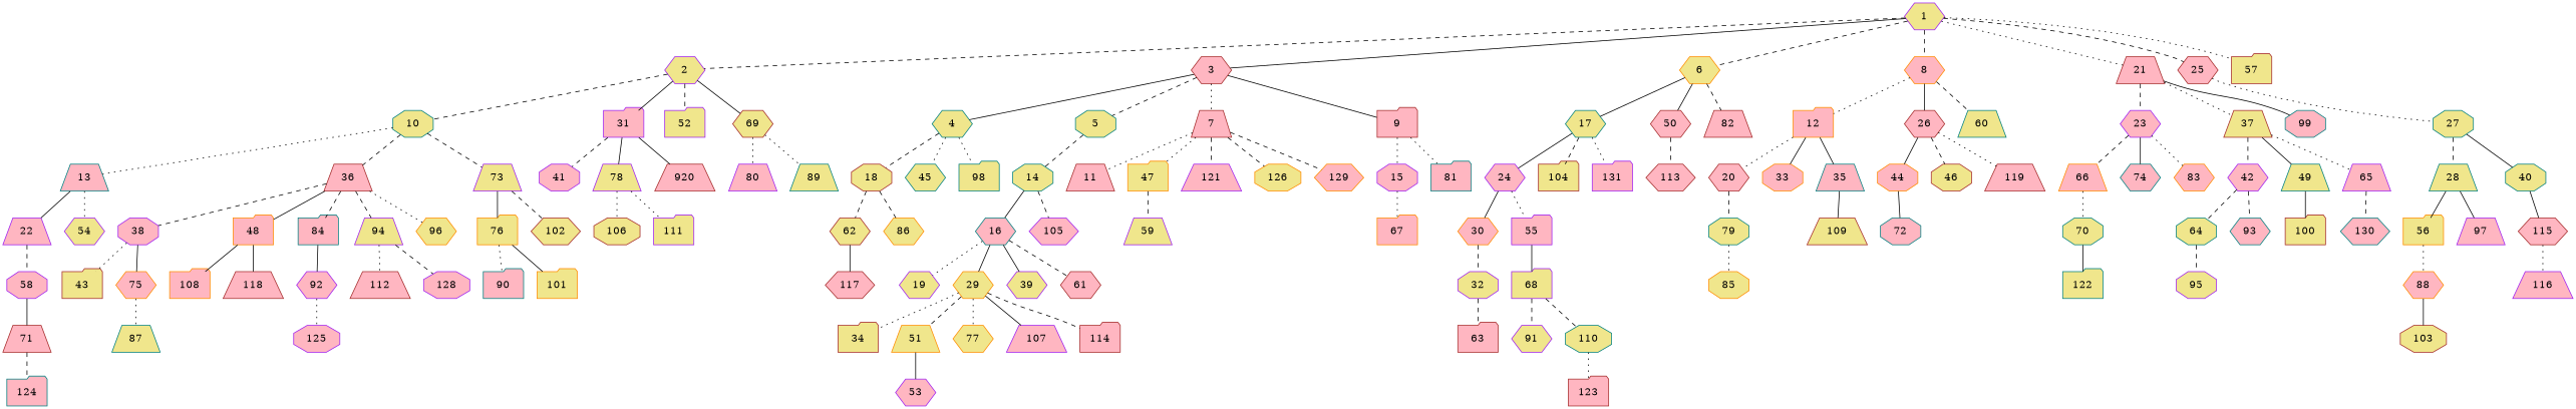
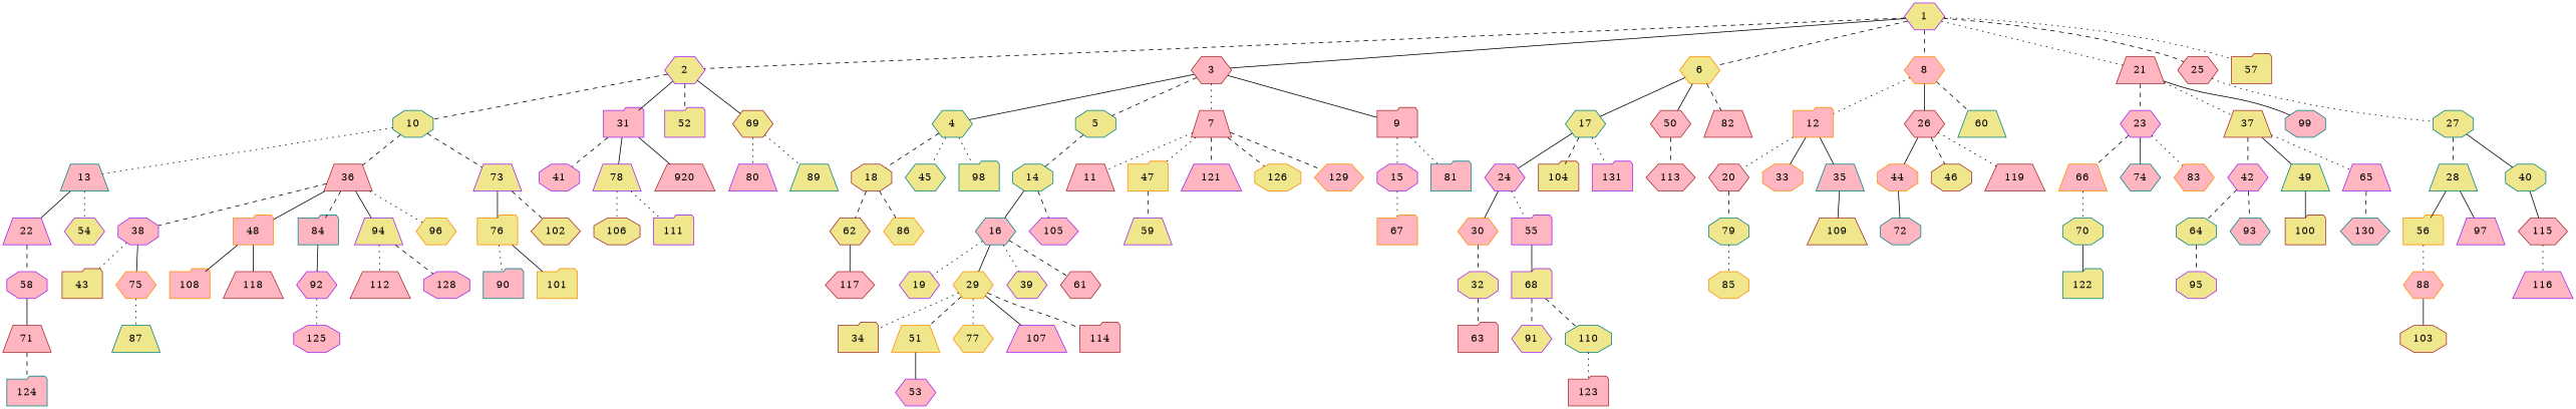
  graph {
    node [color=purple fillcolor=lightpink shape=hexagon style=filled]
    edge [style=dashed]
    1 [fillcolor=khaki]
    2 [fillcolor=khaki]
    3 [color=brown]
    6 [color=darkorange fillcolor=khaki]
    8 [color=darkorange]
    21 [color=brown shape=trapezium]
    25 [color=brown]
    57 [color=brown fillcolor=khaki shape=folder]
    10 [color=teal fillcolor=khaki shape=octagon]
    31 [shape=folder]
    52 [fillcolor=khaki shape=folder]
    69 [color=brown fillcolor=khaki]
    4 [color=teal fillcolor=khaki]
    5 [color=teal fillcolor=khaki shape=octagon]
    7 [color=brown shape=trapezium]
    9 [color=brown shape=folder]
    17 [color=teal fillcolor=khaki]
    50 [color=brown]
    82 [color=brown shape=trapezium]
    12 [color=darkorange shape=folder]
    26 [color=brown]
    60 [color=teal fillcolor=khaki shape=trapezium]
    23
    37 [color=brown fillcolor=khaki shape=trapezium]
    99 [color=teal shape=octagon]
    27 [color=teal fillcolor=khaki shape=octagon]
    13 [color=teal shape=trapezium]
    36 [color=brown shape=trapezium]
    73 [fillcolor=khaki shape=trapezium]
    41 [shape=octagon]
    78 [fillcolor=khaki shape=trapezium]
    n32 [color=brown label=920 shape=trapezium]
    80 [shape=trapezium]
    89 [color=teal fillcolor=khaki shape=trapezium]
    18 [color=brown fillcolor=khaki shape=octagon]
    45 [color=teal fillcolor=khaki]
    98 [color=teal fillcolor=khaki shape=folder]
    14 [color=teal fillcolor=khaki shape=octagon]
    11 [color=brown shape=trapezium]
    47 [color=darkorange fillcolor=khaki shape=folder]
    121 [shape=trapezium]
    126 [color=darkorange fillcolor=khaki shape=octagon]
    129 [color=darkorange]
    15 [shape=octagon]
    81 [color=teal shape=folder]
    62 [color=brown fillcolor=khaki]
    86 [color=darkorange fillcolor=khaki]
    16 [color=teal]
    105
    24
    104 [color=brown fillcolor=khaki shape=folder]
    131 [shape=folder]
    113 [color=brown]
    59 [fillcolor=khaki shape=trapezium]
    20 [color=brown]
    33 [color=darkorange shape=octagon]
    35 [color=teal shape=trapezium]
    44 [color=darkorange shape=octagon]
    46 [color=brown fillcolor=khaki shape=octagon]
    119 [color=brown shape=trapezium]
    67 [color=darkorange shape=folder]
    22 [shape=trapezium]
    54 [fillcolor=khaki]
    38 [shape=octagon]
    48 [color=darkorange shape=folder]
    84 [color=teal shape=folder]
    94 [fillcolor=khaki shape=trapezium]
    96 [color=darkorange fillcolor=khaki]
    76 [color=darkorange fillcolor=khaki shape=folder]
    102 [color=brown fillcolor=khaki]
    79 [color=teal fillcolor=khaki shape=octagon]
    109 [color=brown fillcolor=khaki shape=trapezium]
    58 [shape=octagon]
    19 [fillcolor=khaki]
    29 [color=darkorange fillcolor=khaki]
    39 [fillcolor=khaki]
    61 [color=brown]
    34 [color=brown fillcolor=khaki shape=folder]
    51 [color=darkorange fillcolor=khaki shape=trapezium]
    77 [color=darkorange fillcolor=khaki]
    107 [shape=trapezium]
    114 [color=brown shape=folder]
    30 [color=darkorange]
    55 [shape=folder]
    117 [color=brown]
    85 [color=darkorange fillcolor=khaki shape=octagon]
    66 [color=darkorange shape=trapezium]
    74 [color=teal]
    83 [color=darkorange]
    42
    49 [color=teal fillcolor=khaki shape=trapezium]
    65 [shape=trapezium]
    71 [color=brown shape=trapezium]
    70 [color=teal fillcolor=khaki shape=octagon]
    32 [fillcolor=khaki shape=octagon]
    68 [fillcolor=khaki shape=folder]
    28 [color=teal fillcolor=khaki shape=trapezium]
    40 [color=teal fillcolor=khaki shape=octagon]
    72 [color=teal shape=octagon]
    56 [color=darkorange fillcolor=khaki shape=folder]
    97 [shape=trapezium]
    115 [color=brown]
    88 [color=darkorange]
    53
    63 [color=brown shape=folder]
    106 [color=brown fillcolor=khaki shape=octagon]
    111 [fillcolor=khaki shape=folder]
    43 [color=brown fillcolor=khaki shape=folder]
    75 [color=darkorange]
    108 [color=darkorange shape=folder]
    118 [color=brown shape=trapezium]
    92
    112 [color=brown shape=trapezium]
    128 [shape=octagon]
    64 [color=teal fillcolor=khaki shape=octagon]
    93 [color=teal]
    100 [color=brown fillcolor=khaki shape=folder]
    130 [color=teal]
    87 [color=teal fillcolor=khaki shape=trapezium]
    116 [shape=trapezium]
    95 [fillcolor=khaki shape=octagon]
    91 [fillcolor=khaki]
    110 [color=teal fillcolor=khaki shape=octagon]
    103 [color=brown fillcolor=khaki shape=octagon]
    124 [color=teal shape=folder]
    122 [color=teal fillcolor=khaki shape=folder]
    123 [color=brown shape=folder]
    90 [color=teal shape=folder]
    101 [color=darkorange fillcolor=khaki shape=folder]
    125 [shape=octagon]
    1 -- 2
    1 -- 3 [style=solid]
    1 -- 6
    1 -- 8
    1 -- 21 [style=dotted]
    1 -- 25
    1 -- 57 [style=dotted]
    2 -- 10
    2 -- 31 [style=solid]
    2 -- 52
    2 -- 69 [style=solid]
    3 -- 4 [style=solid]
    3 -- 5
    3 -- 7 [style=dotted]
    3 -- 9 [style=solid]
    6 -- 17 [style=solid]
    6 -- 50 [style=solid]
    6 -- 82
    8 -- 12 [style=dotted]
    8 -- 26 [style=solid]
    8 -- 60
    21 -- 23
    21 -- 37 [style=dotted]
    21 -- 99 [style=solid]
    25 -- 27 [style=dotted]
    10 -- 13 [style=dotted]
    10 -- 36
    10 -- 73
    31 -- 41
    31 -- 78 [style=solid]
    31 -- n32 [style=solid]
    69 -- 80 [style=dotted]
    69 -- 89 [style=dotted]
    4 -- 18
    4 -- 45 [style=dotted]
    4 -- 98 [style=dotted]
    5 -- 14
    7 -- 11 [style=dotted]
    7 -- 47 [style=dotted]
    7 -- 121
    7 -- 126
    7 -- 129
    9 -- 15 [style=dotted]
    9 -- 81 [style=dotted]
    17 -- 24 [style=solid]
    17 -- 104
    17 -- 131 [style=dotted]
    50 -- 113
    12 -- 20 [style=dotted]
    12 -- 33 [style=solid]
    12 -- 35 [style=solid]
    26 -- 44 [style=solid]
    26 -- 46
    26 -- 119 [style=dotted]
    23 -- 66
    23 -- 74 [style=solid]
    23 -- 83 [style=dotted]
    37 -- 42
    37 -- 49 [style=solid]
    37 -- 65 [style=dotted]
    27 -- 28
    27 -- 40 [style=solid]
    13 -- 22 [style=solid]
    13 -- 54 [style=dotted]
    36 -- 38
    36 -- 48 [style=solid]
    36 -- 84
-   36 -- 94
+   36 -- 94 [style=solid]
    36 -- 96 [style=dotted]
    73 -- 76 [style=solid]
    73 -- 102
    78 -- 106 [style=dotted]
    78 -- 111 [style=dotted]
    18 -- 62
    18 -- 86
    14 -- 16 [style=solid]
    14 -- 105
    47 -- 59
    15 -- 67 [style=dotted]
    62 -- 117 [style=solid]
    16 -- 19 [style=dotted]
    16 -- 29 [style=solid]
-   16 -- 39 [style=solid]
+   16 -- 39 [style=dotted]
    16 -- 61
    24 -- 30 [style=solid]
    24 -- 55 [style=dotted]
    20 -- 79
    35 -- 109 [style=solid]
    44 -- 72 [style=solid]
    22 -- 58
    38 -- 43 [style=dotted]
    38 -- 75 [style=solid]
    48 -- 108 [style=solid]
    48 -- 118 [style=solid]
    84 -- 92 [style=solid]
    94 -- 112 [style=dotted]
    94 -- 128
    76 -- 90 [style=dotted]
    76 -- 101 [style=solid]
    79 -- 85 [style=dotted]
    58 -- 71 [style=solid]
    29 -- 34 [style=dotted]
    29 -- 51
    29 -- 77 [style=dotted]
    29 -- 107 [style=solid]
    29 -- 114
    51 -- 53 [style=solid]
    30 -- 32
    55 -- 68 [style=solid]
    66 -- 70 [style=dotted]
    42 -- 64
    42 -- 93
    49 -- 100 [style=solid]
    65 -- 130
    71 -- 124
    70 -- 122 [style=solid]
    32 -- 63
    68 -- 91
    68 -- 110
    28 -- 56 [style=solid]
    28 -- 97 [style=solid]
    40 -- 115 [style=solid]
    56 -- 88 [style=dotted]
    115 -- 116 [style=dotted]
    88 -- 103 [style=solid]
    75 -- 87 [style=dotted]
    92 -- 125 [style=dotted]
    64 -- 95
    110 -- 123 [style=dotted]
  }
